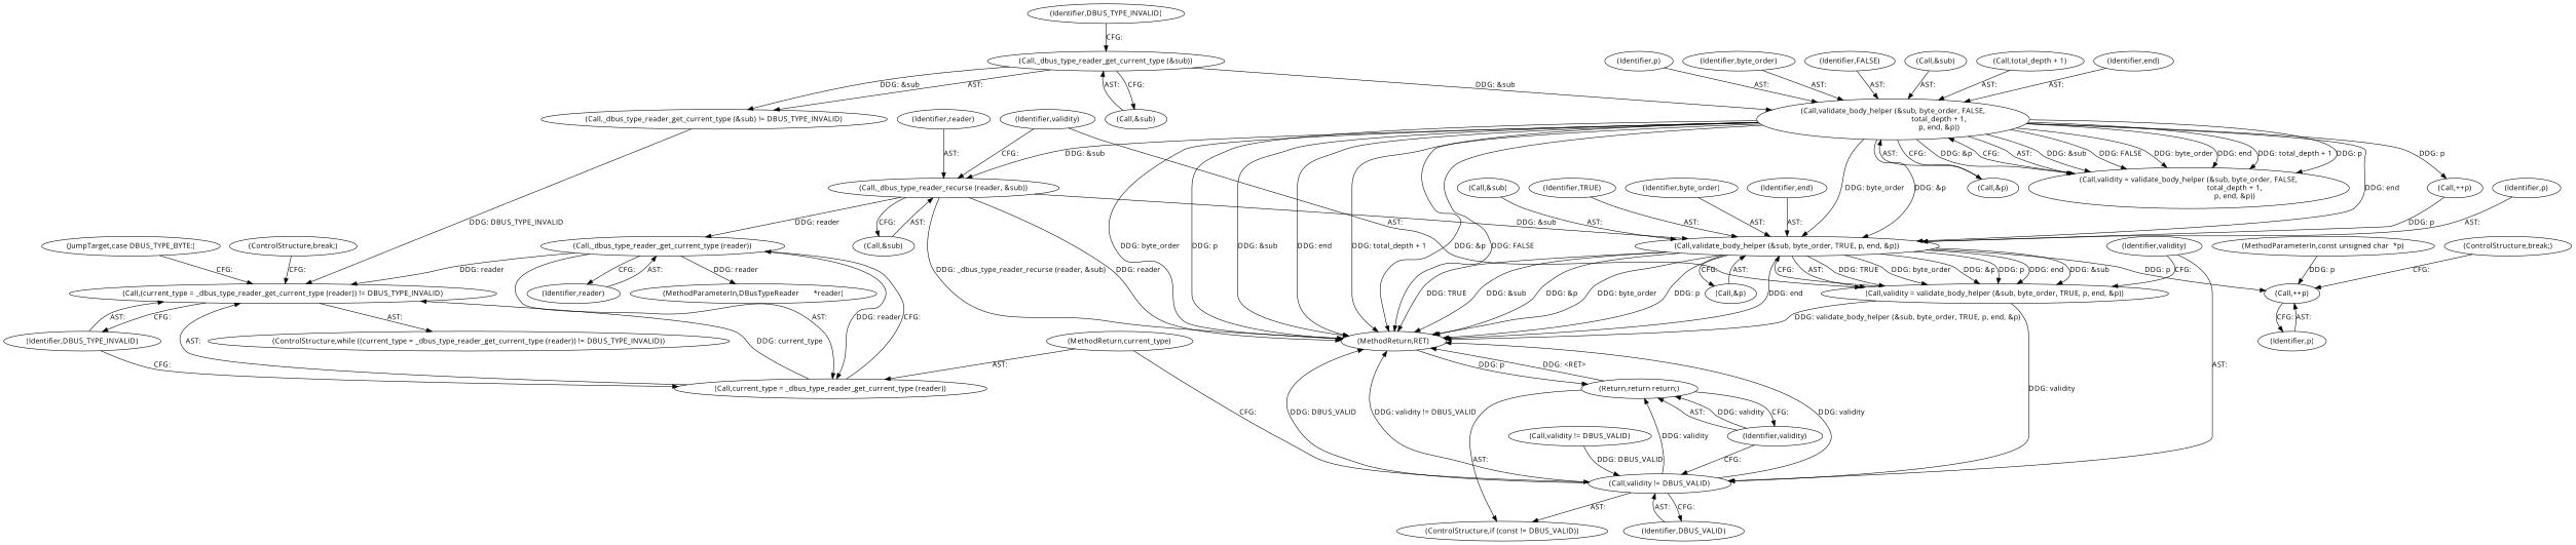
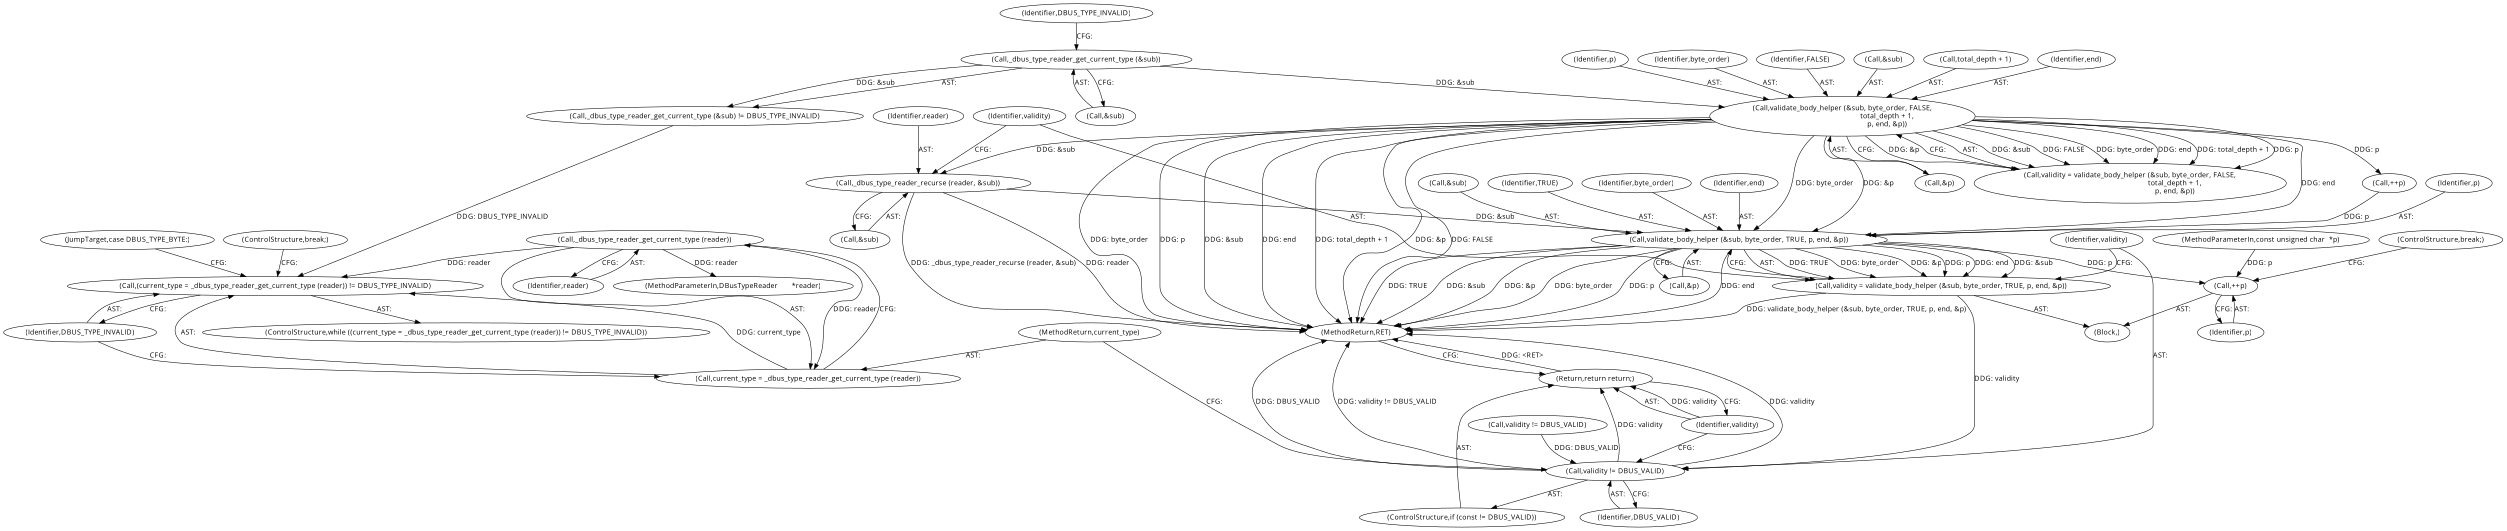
  digraph {
    fontname="Open Sans"
    node [fontname="Open Sans"]
    edge [fontname="Open Sans"]
    n1 [label="(Call,_dbus_type_reader_recurse (reader, &sub))"]
    n2 [label="(Call,_dbus_type_reader_get_current_type (reader))"]
    n3 [label="(Call,validate_body_helper (&sub, byte_order, TRUE, p, end, &p))"]
    n4 [label="(Call,&sub)"]
    n5 [label="(MethodReturn,RET)"]
    n6 [label="(Call,(current_type = _dbus_type_reader_get_current_type (reader)) != DBUS_TYPE_INVALID)"]
    n7 [label="(Call,current_type = _dbus_type_reader_get_current_type (reader))"]
    n8 [label="(Identifier,reader)"]
    n9 [label="(MethodParameterIn,DBusTypeReader       *reader)"]
    n10 [label="(Call,++p)"]
    n11 [label="(Call,validity = validate_body_helper (&sub, byte_order, TRUE, p, end, &p))"]
    n12 [label="(Call,&p)"]
+   n13 [label="(Block,)"]
    n14 [label="(Return,return return;)"]
    n15 [label="(Call,validate_body_helper (&sub, byte_order, FALSE,\n                                             total_depth + 1,\n                                             p, end, &p))"]
    n16 [label="(Call,&p)"]
    n17 [label="(Call,++p)"]
    n18 [label="(Call,validity = validate_body_helper (&sub, byte_order, FALSE,\n                                             total_depth + 1,\n                                             p, end, &p))"]
    n19 [label="(Call,_dbus_type_reader_get_current_type (&sub))"]
    n20 [label="(Call,_dbus_type_reader_get_current_type (&sub) != DBUS_TYPE_INVALID)"]
    n21 [label="(Call,&sub)"]
    n22 [label="(ControlStructure,while ((current_type = _dbus_type_reader_get_current_type (reader)) != DBUS_TYPE_INVALID))"]
    n23 [label="(Identifier,DBUS_TYPE_INVALID)"]
    n24 [label="(Identifier,p)"]
    n25 [label="(Call,validity != DBUS_VALID)"]
    n26 [label="(Identifier,DBUS_VALID)"]
    n27 [label="(ControlStructure,if (const != DBUS_VALID))"]
    n28 [label="(Identifier,validity)"]
    n29 [label="(JumpTarget,case DBUS_TYPE_BYTE:)"]
    n30 [label="(Identifier,p)"]
    n31 [label="(Identifier,DBUS_TYPE_INVALID)"]
    n32 [label="(Identifier,FALSE)"]
    n33 [label="(Call,&sub)"]
    n34 [label="(Identifier,validity)"]
    n35 [label="(Call,validity != DBUS_VALID)"]
    n36 [label="(Identifier,validity)"]
    n37 [label="(Call,&sub)"]
    n38 [label="(ControlStructure,break;)"]
    n39 [label="(Call,total_depth + 1)"]
    n40 [label="(Identifier,TRUE)"]
    n41 [label="(Identifier,end)"]
    n42 [label="(ControlStructure,break;)"]
    n43 [label="(MethodReturn,current_type)"]
    n44 [label="(Identifier,byte_order)"]
    n45 [label="(Identifier,p)"]
    n46 [label="(MethodParameterIn,const unsigned char  *p)"]
    n47 [label="(Identifier,reader)"]
    n48 [label="(Identifier,end)"]
    n49 [label="(Identifier,byte_order)"]
-   n1 -> n2 [label="DDG: reader"]
    n1 -> n3 [label="DDG: &sub"]
    n1 -> n4 [label="CFG: "]
    n1 -> n5 [label="DDG: _dbus_type_reader_recurse (reader, &sub)"]
    n1 -> n5 [label="DDG: reader"]
    n2 -> n6 [label="DDG: reader"]
    n2 -> n7 [label="AST: "]
    n2 -> n7 [label="DDG: reader"]
    n2 -> n8 [label="CFG: "]
    n2 -> n9 [label="DDG: reader"]
    n3 -> n5 [label="DDG: TRUE"]
    n3 -> n5 [label="DDG: &sub"]
    n3 -> n5 [label="DDG: &p"]
    n3 -> n5 [label="DDG: byte_order"]
    n3 -> n5 [label="DDG: p"]
    n3 -> n5 [label="DDG: end"]
    n3 -> n10 [label="DDG: p"]
    n3 -> n11 [label="AST: "]
    n3 -> n11 [label="DDG: TRUE"]
    n3 -> n11 [label="DDG: byte_order"]
    n3 -> n11 [label="DDG: &p"]
    n3 -> n11 [label="DDG: p"]
    n3 -> n11 [label="DDG: end"]
    n3 -> n11 [label="DDG: &sub"]
    n3 -> n12 [label="CFG: "]
    n4 -> n1 [label="AST: "]
-   n5 -> n14 [label="DDG: p"]
+   n5 -> n14 [label="CFG: "]
    n6 -> n22 [label="AST: "]
    n6 -> n23 [label="CFG: "]
    n7 -> n2 [label="CFG: "]
    n7 -> n6 [label="AST: "]
    n7 -> n6 [label="DDG: current_type"]
    n8 -> n2 [label="AST: "]
+   n10 -> n13 [label="AST: "]
    n10 -> n24 [label="CFG: "]
    n11 -> n3 [label="CFG: "]
    n11 -> n5 [label="DDG: validate_body_helper (&sub, byte_order, TRUE, p, end, &p)"]
+   n11 -> n13 [label="AST: "]
    n11 -> n25 [label="DDG: validity"]
    n12 -> n3 [label="AST: "]
    n14 -> n5 [label="DDG: <RET>"]
-   n14 -> n27 [label="AST: "]
+   n27 -> n14 [label="AST: "]
    n14 -> n28 [label="CFG: "]
    n15 -> n1 [label="DDG: &sub"]
    n15 -> n3 [label="DDG: byte_order"]
    n15 -> n3 [label="DDG: &p"]
    n15 -> n3 [label="DDG: end"]
    n15 -> n5 [label="DDG: &p"]
    n15 -> n5 [label="DDG: FALSE"]
    n15 -> n5 [label="DDG: byte_order"]
    n15 -> n5 [label="DDG: p"]
    n15 -> n5 [label="DDG: &sub"]
    n15 -> n5 [label="DDG: end"]
    n15 -> n5 [label="DDG: total_depth + 1"]
    n15 -> n16 [label="CFG: "]
    n15 -> n17 [label="DDG: p"]
    n15 -> n18 [label="AST: "]
    n15 -> n18 [label="DDG: &sub"]
    n15 -> n18 [label="DDG: FALSE"]
    n15 -> n18 [label="DDG: byte_order"]
    n15 -> n18 [label="DDG: end"]
    n15 -> n18 [label="DDG: total_depth + 1"]
    n15 -> n18 [label="DDG: p"]
    n15 -> n18 [label="DDG: &p"]
    n16 -> n15 [label="AST: "]
    n17 -> n3 [label="DDG: p"]
    n18 -> n15 [label="CFG: "]
    n19 -> n15 [label="DDG: &sub"]
    n19 -> n20 [label="AST: "]
    n19 -> n20 [label="DDG: &sub"]
    n19 -> n21 [label="CFG: "]
    n20 -> n6 [label="DDG: DBUS_TYPE_INVALID"]
    n21 -> n19 [label="AST: "]
    n23 -> n6 [label="AST: "]
    n23 -> n7 [label="CFG: "]
    n24 -> n10 [label="AST: "]
    n25 -> n5 [label="DDG: DBUS_VALID"]
    n25 -> n5 [label="DDG: validity != DBUS_VALID"]
    n25 -> n5 [label="DDG: validity"]
    n25 -> n14 [label="DDG: validity"]
    n25 -> n26 [label="CFG: "]
    n25 -> n27 [label="AST: "]
    n26 -> n25 [label="AST: "]
    n28 -> n14 [label="AST: "]
    n28 -> n14 [label="DDG: validity"]
    n28 -> n25 [label="CFG: "]
    n29 -> n6 [label="CFG: "]
    n30 -> n3 [label="AST: "]
    n31 -> n19 [label="CFG: "]
    n32 -> n15 [label="AST: "]
    n33 -> n15 [label="AST: "]
    n34 -> n1 [label="CFG: "]
    n34 -> n11 [label="AST: "]
    n35 -> n25 [label="DDG: DBUS_VALID"]
    n36 -> n11 [label="CFG: "]
    n36 -> n25 [label="AST: "]
    n37 -> n3 [label="AST: "]
    n38 -> n10 [label="CFG: "]
    n39 -> n15 [label="AST: "]
    n40 -> n3 [label="AST: "]
    n41 -> n15 [label="AST: "]
    n42 -> n6 [label="CFG: "]
    n43 -> n7 [label="AST: "]
    n43 -> n25 [label="CFG: "]
    n44 -> n3 [label="AST: "]
    n45 -> n15 [label="AST: "]
    n46 -> n10 [label="DDG: p"]
    n47 -> n1 [label="AST: "]
    n48 -> n3 [label="AST: "]
    n49 -> n15 [label="AST: "]
  }
